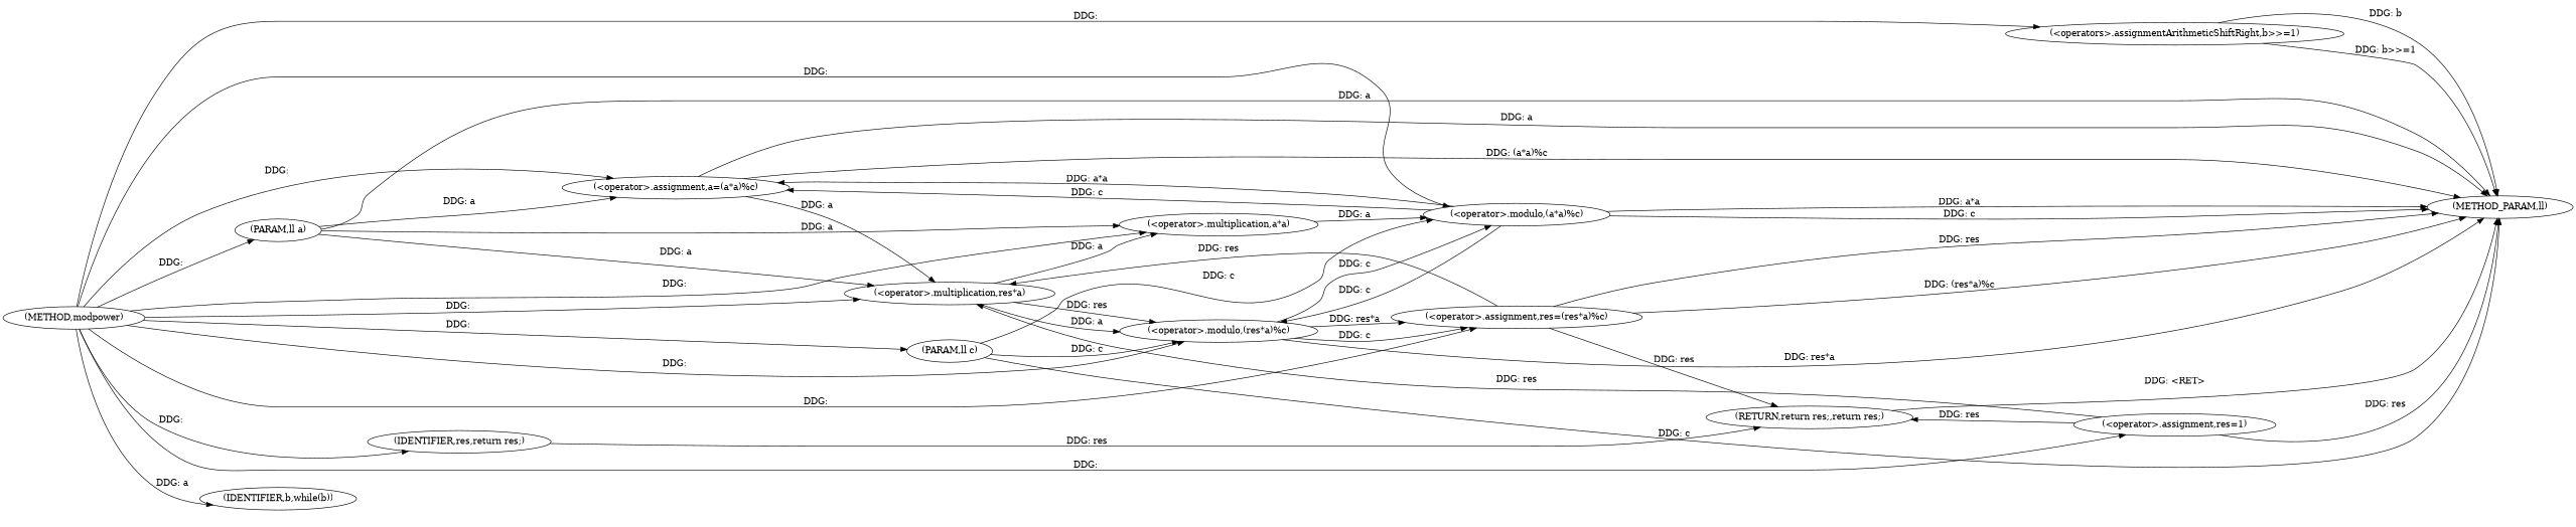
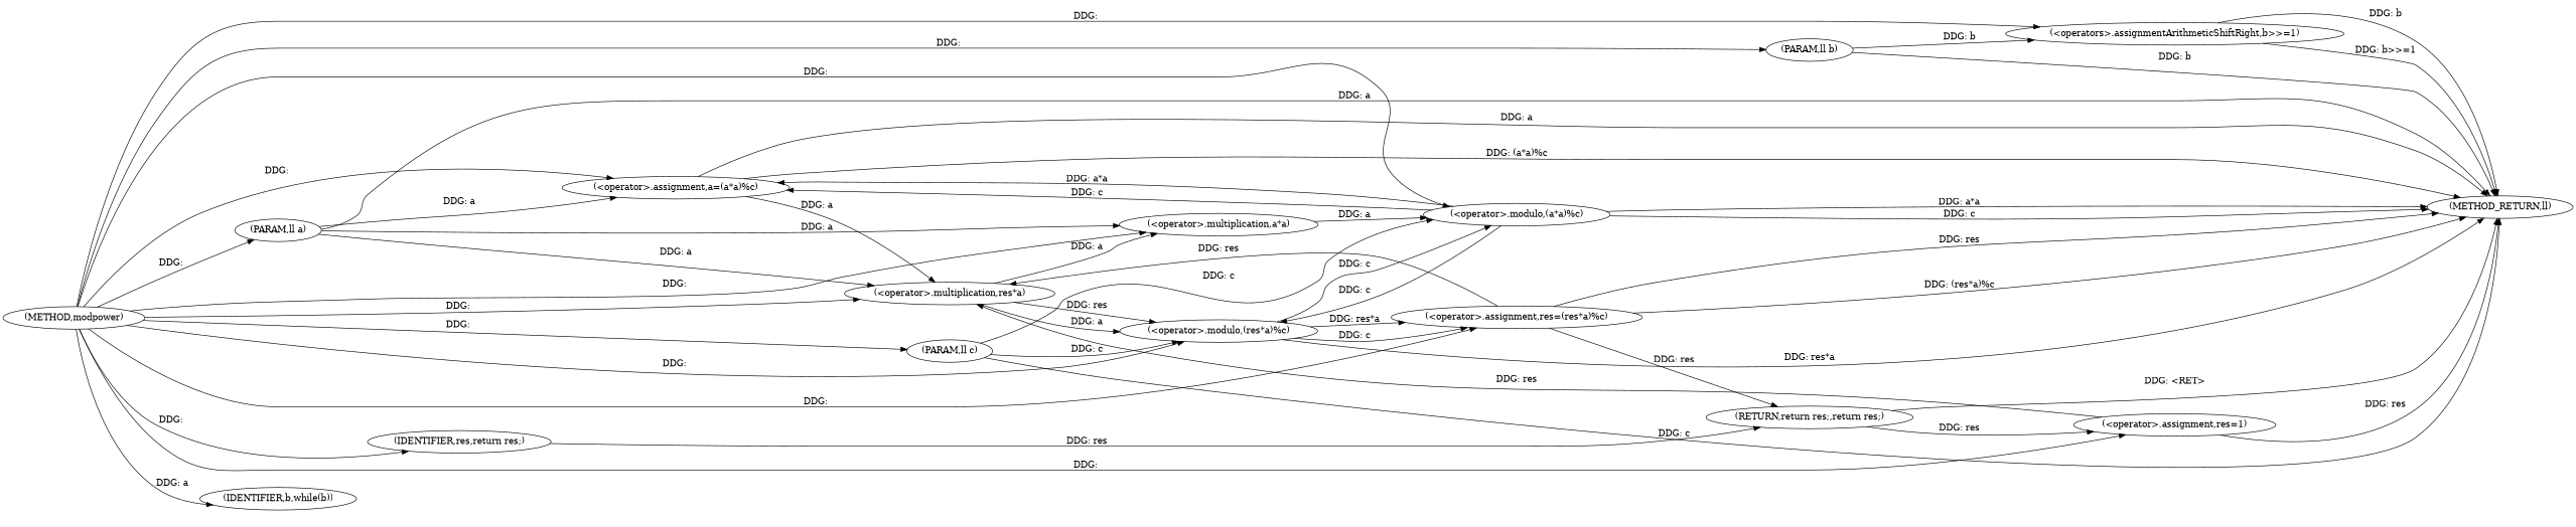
  digraph {
    rankdir=LR
    n1 [label="(METHOD,modpower)"]
    n2 [label="(PARAM,ll a)"]
+   n3 [label="(PARAM,ll b)"]
    n4 [label="(PARAM,ll c)"]
    n5 [label="(<operator>.assignment,res=1)"]
    n6 [label="(IDENTIFIER,b,while(b))"]
    n7 [label="(IDENTIFIER,res,return res;)"]
    n8 [label="(<operator>.assignment,res=(res*a)%c)"]
    n9 [label="(<operator>.assignment,a=(a*a)%c)"]
    n10 [label="(<operators>.assignmentArithmeticShiftRight,b>>=1)"]
    n11 [label="(<operator>.modulo,(res*a)%c)"]
    n12 [label="(<operator>.modulo,(a*a)%c)"]
    n13 [label="(<operator>.multiplication,res*a)"]
    n14 [label="(<operator>.multiplication,a*a)"]
-   n15 [label="(METHOD_PARAM,ll)"]
+   n15 [label="(METHOD_RETURN,ll)"]
    n16 [label="(RETURN,return res;,return res;)"]
    n1 -> n2 [label="DDG: "]
+   n1 -> n3 [label="DDG: "]
    n1 -> n4 [label="DDG: "]
    n1 -> n5 [label="DDG: "]
    n1 -> n6 [label="DDG: a"]
    n1 -> n7 [label="DDG: "]
    n1 -> n8 [label="DDG: "]
    n1 -> n9 [label="DDG: "]
    n1 -> n10 [label="DDG: "]
    n1 -> n11 [label="DDG: "]
    n1 -> n12 [label="DDG: "]
    n1 -> n13 [label="DDG: "]
    n1 -> n14 [label="DDG: "]
    n2 -> n9 [label="DDG: a"]
    n2 -> n13 [label="DDG: a"]
    n2 -> n14 [label="DDG: a"]
    n2 -> n15 [label="DDG: a"]
+   n3 -> n10 [label="DDG: b"]
+   n3 -> n15 [label="DDG: b"]
    n4 -> n11 [label="DDG: c"]
    n4 -> n12 [label="DDG: c"]
    n4 -> n15 [label="DDG: c"]
    n5 -> n13 [label="DDG: res"]
    n5 -> n15 [label="DDG: res"]
-   n5 -> n16 [label="DDG: res"]
+   n16 -> n5 [label="DDG: res"]
    n7 -> n16 [label="DDG: res"]
    n8 -> n13 [label="DDG: res"]
    n8 -> n15 [label="DDG: res"]
    n8 -> n15 [label="DDG: (res*a)%c"]
    n8 -> n16 [label="DDG: res"]
    n9 -> n13 [label="DDG: a"]
    n9 -> n15 [label="DDG: a"]
    n9 -> n15 [label="DDG: (a*a)%c"]
    n10 -> n15 [label="DDG: b"]
    n10 -> n15 [label="DDG: b>>=1"]
    n11 -> n8 [label="DDG: c"]
    n11 -> n8 [label="DDG: res*a"]
    n11 -> n12 [label="DDG: c"]
    n11 -> n15 [label="DDG: res*a"]
    n12 -> n9 [label="DDG: c"]
    n12 -> n9 [label="DDG: a*a"]
    n12 -> n11 [label="DDG: c"]
    n12 -> n15 [label="DDG: a*a"]
    n12 -> n15 [label="DDG: c"]
    n13 -> n11 [label="DDG: res"]
    n13 -> n11 [label="DDG: a"]
    n13 -> n14 [label="DDG: a"]
    n14 -> n12 [label="DDG: a"]
    n16 -> n15 [label="DDG: <RET>"]
  }
